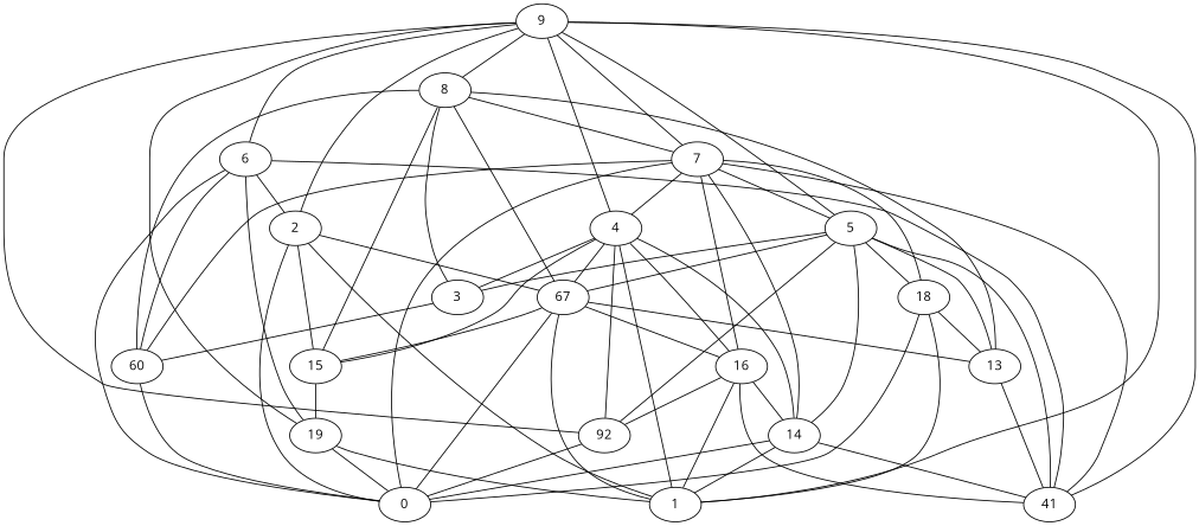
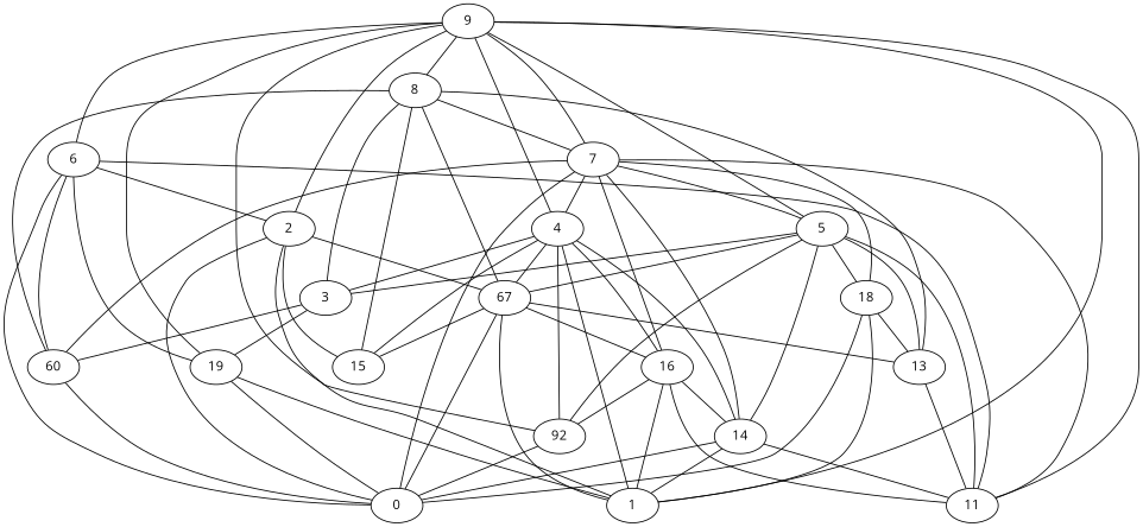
  digraph {
    fontname="Open Sans"
    node [fontname="Open Sans"]
    edge [color=black dir=none fontname="Open Sans"]
    6
    2
    19
    0
    3
    n6 [label=60]
-   11 [label=41]
+   11
    1
    15
    n10 [label=67]
    8
    7
    13
    4
    5
    18
    16
    14
    n19 [label=92]
    9
    subgraph sub_1 {
      6
      2
      19
      0
      3
      n6
      11
      1
      15
      n10
      8
      7
      13
      4
      5
      18
      16
      14
      n19
      9
    }
    6 -> 2
    6 -> 19
    6 -> 0
    6 -> n6
    6 -> 11
    2 -> 0
    2 -> 1
    2 -> 15
    2 -> n10
    19 -> 0
    19 -> 1
-   15 -> 19
+   3 -> 19
    3 -> n6
    n6 -> 0
    n10 -> 0
    n10 -> 1
    n10 -> 15
    n10 -> 13
    n10 -> 16
    8 -> 3
    8 -> n6
    8 -> 15
    8 -> n10
    8 -> 7
    8 -> 13
    7 -> 0
    7 -> n6
    7 -> 11
    7 -> 4
    7 -> 5
    7 -> 18
    7 -> 16
    7 -> 14
    13 -> 11
    4 -> 3
    4 -> 1
    4 -> 15
    4 -> n10
    4 -> 16
    4 -> 14
    4 -> n19
    5 -> 3
    5 -> 11
    5 -> n10
    5 -> 13
    5 -> 18
    5 -> 14
    5 -> n19
    18 -> 0
    18 -> 1
    18 -> 13
    16 -> 11
    16 -> 1
    16 -> 14
    16 -> n19
    14 -> 0
    14 -> 11
    14 -> 1
    n19 -> 0
    9 -> 6
    9 -> 2
    9 -> 19
    9 -> 11
    9 -> 1
    9 -> 8
    9 -> 7
    9 -> 4
    9 -> 5
    9 -> n19
  }
